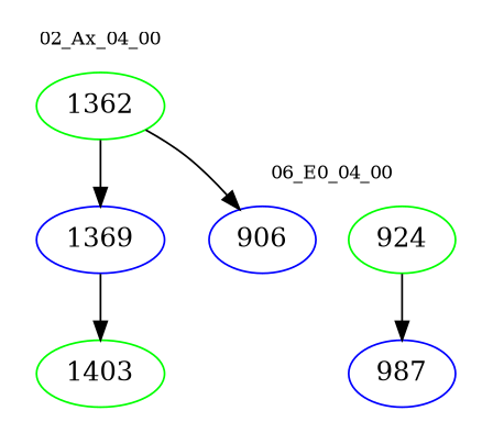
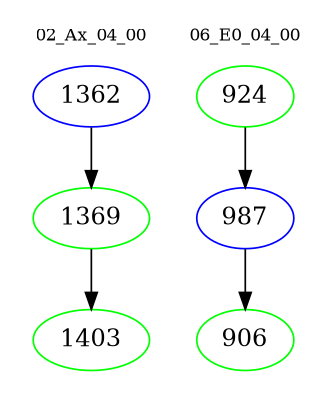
  digraph {
    node [color=green]
    edge [color=black]
-   n1 [label=1362]
-   n2 [color=blue label=1369]
+   n1 [color=blue label=1362]
+   n2 [label=1369]
    n3 [label=1403]
    n4 [label=924]
    n5 [color=blue label=987]
-   n6 [color=blue label=906]
+   n6 [label=906]
    subgraph cluster_1 {
      color=white
      fontsize=10
      label="02_Ax_04_00"
      n1
      n2
      n3
    }
    subgraph cluster_2 {
      color=white
      fontsize=10
      label="06_E0_04_00"
      n4
      n5
      n6
    }
    n1 -> n2
    n2 -> n3
    n4 -> n5
-   n1 -> n6
+   n5 -> n6
  }
